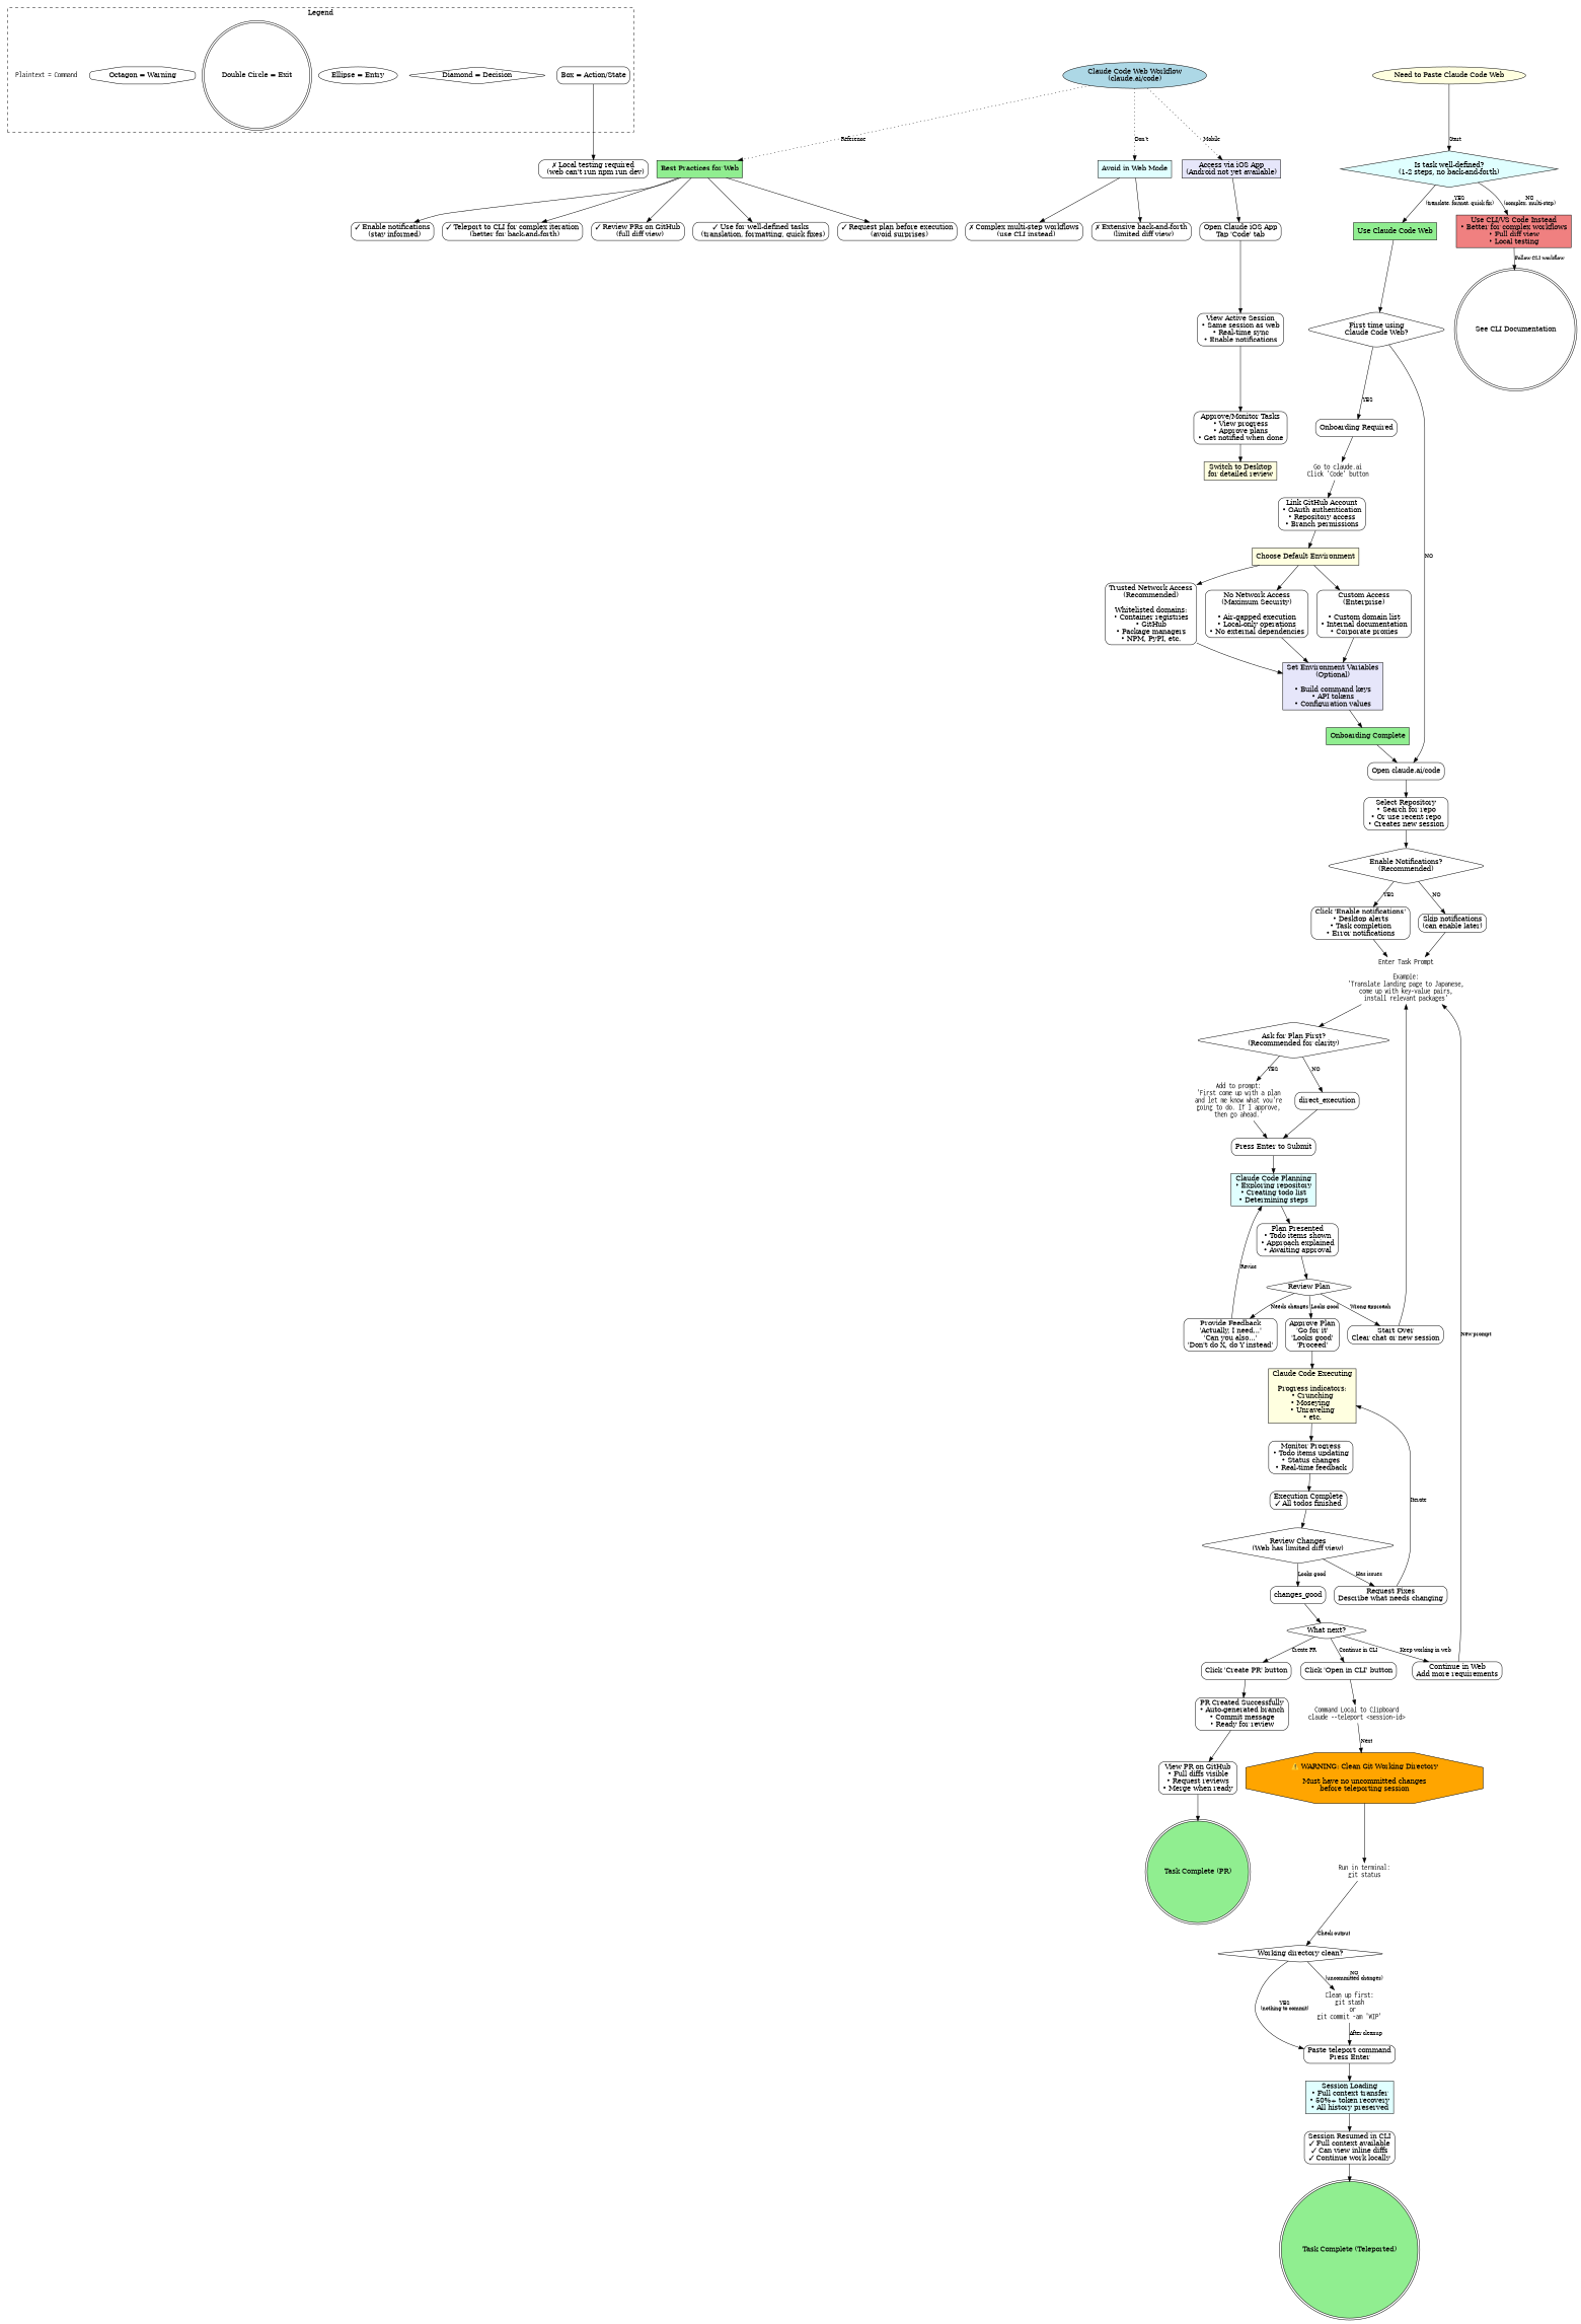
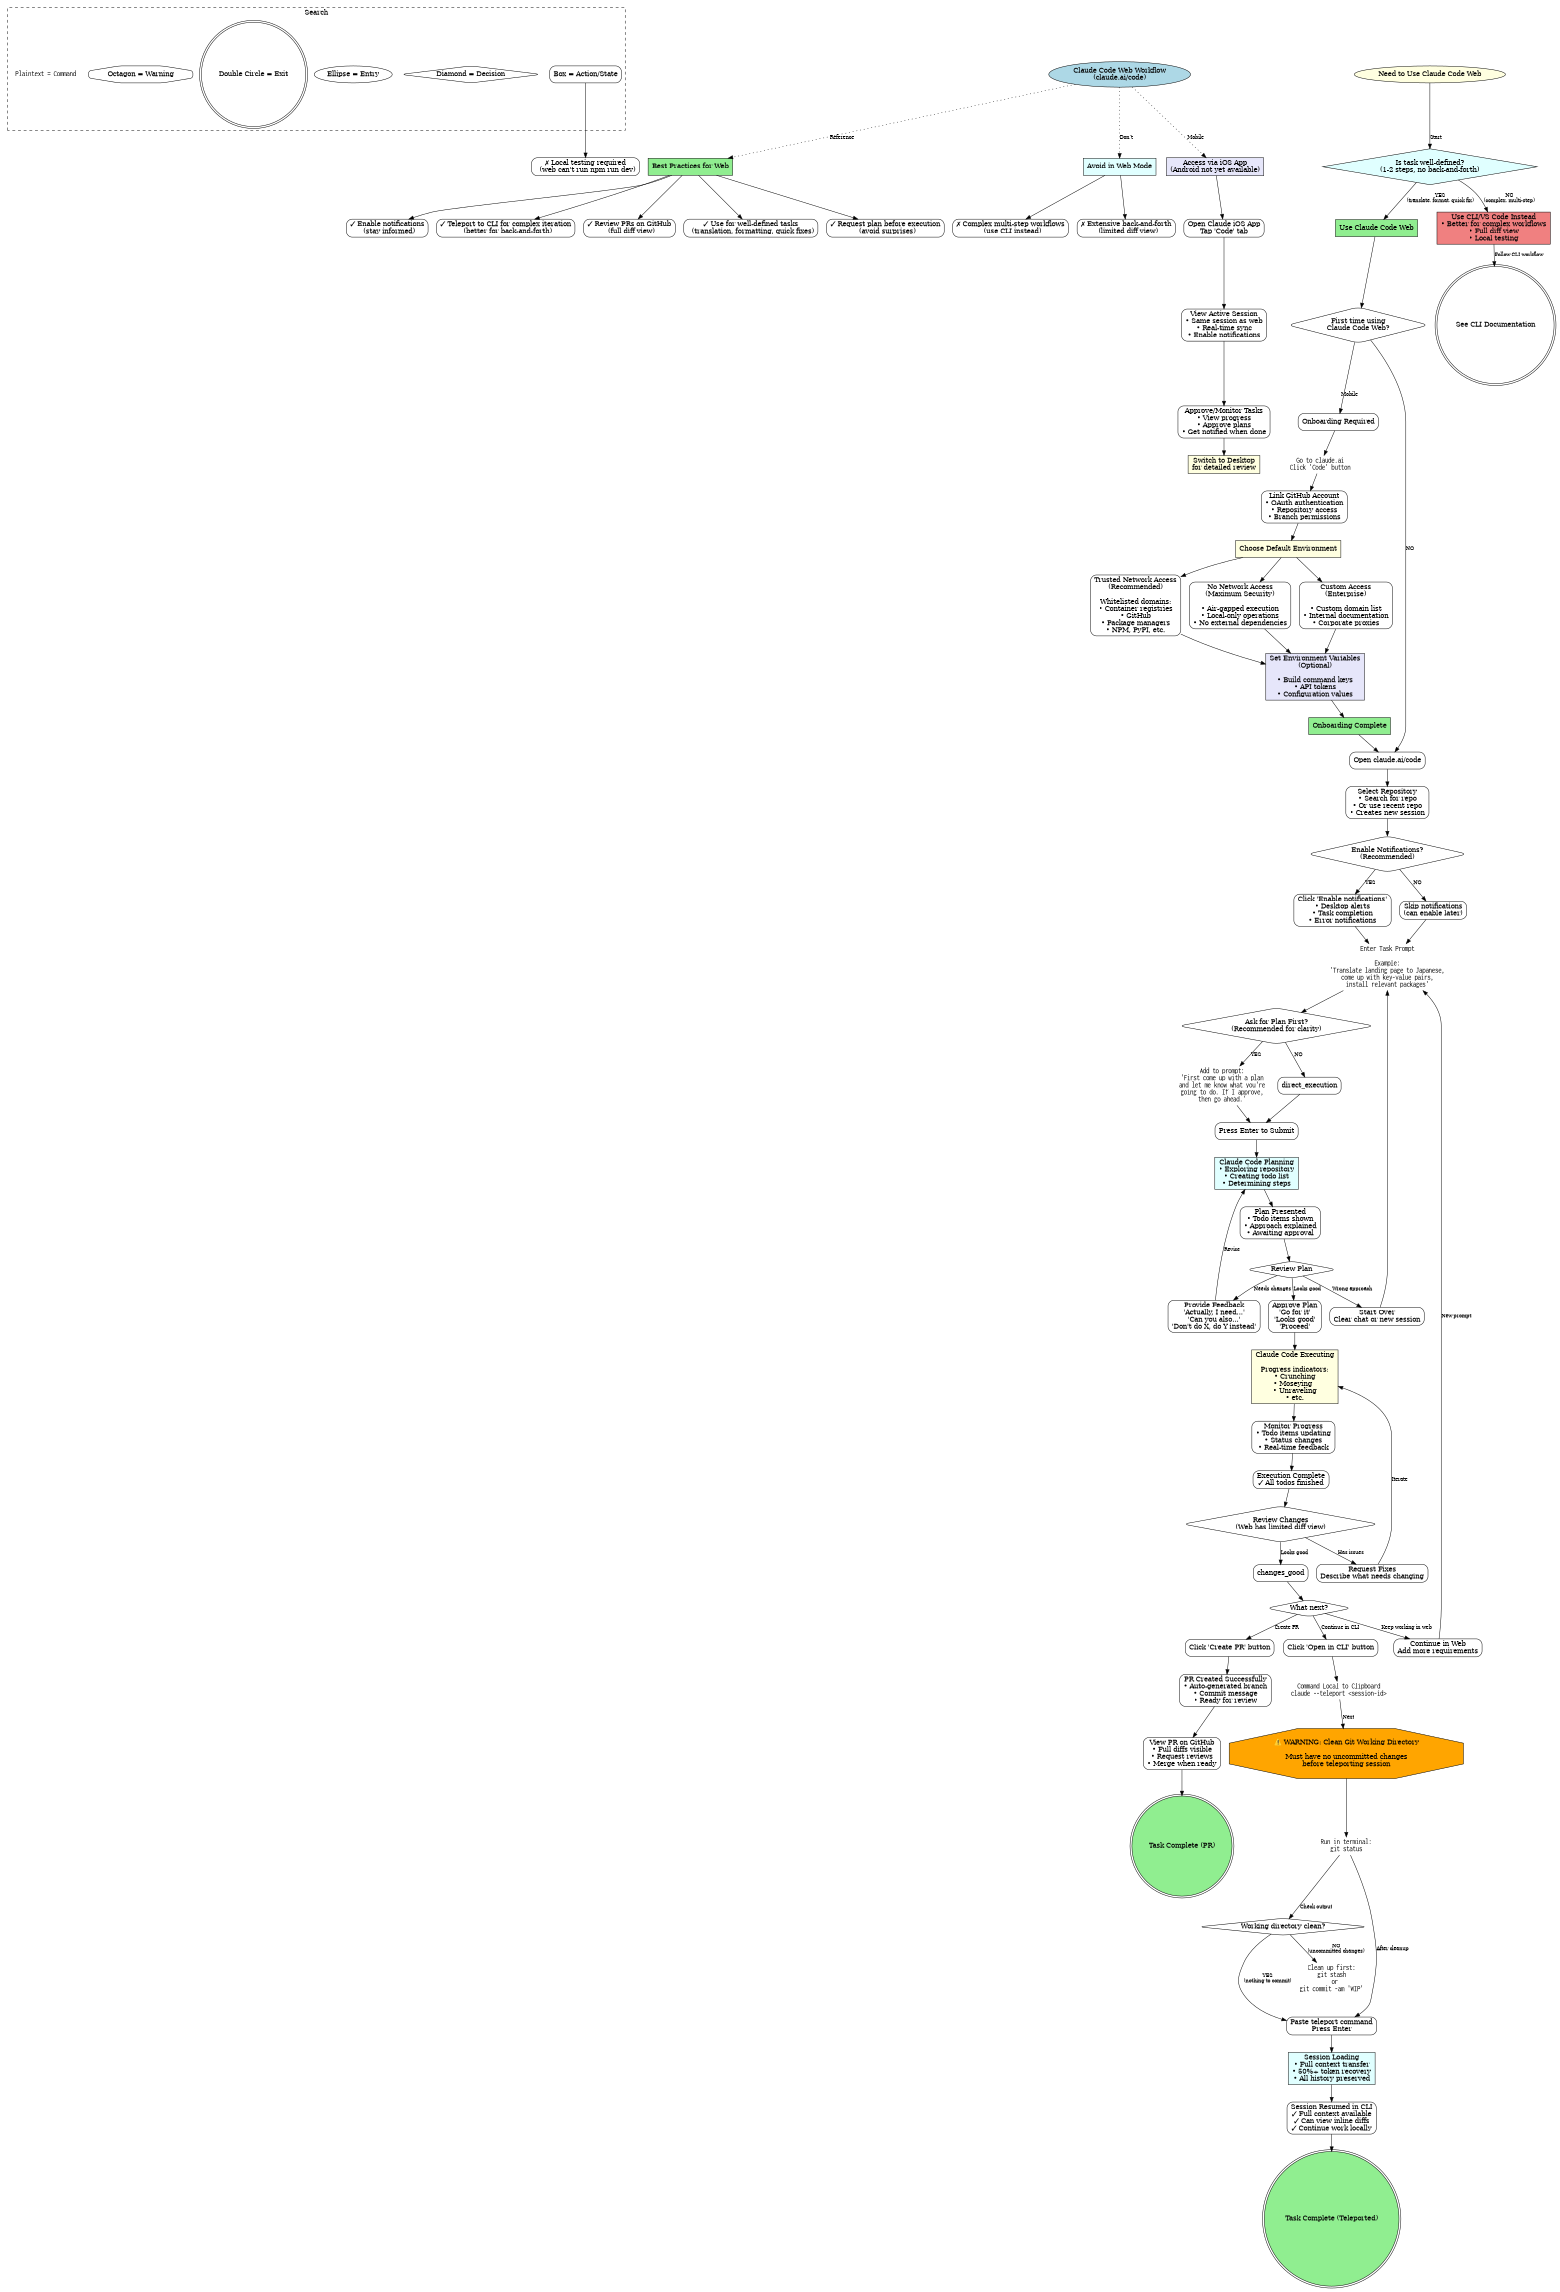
  digraph {
    rankdir=TB
    node [shape=box style=rounded]
    edge [fontsize=10]
    n1 [label="Box = Action/State"]
    n2 [label="Diamond = Decision" shape=diamond]
    n3 [label="Ellipse = Entry" shape=ellipse]
    n4 [label="Double Circle = Exit" shape=doublecircle]
    n5 [label="Octagon = Warning" shape=octagon]
    n6 [fontname=Courier label="Plaintext = Command" shape=plaintext]
    n7 [label="✗ Local testing required\n  (web can't run npm run dev)"]
    n8 [fillcolor=lightblue label="Claude Code Web Workflow\n(claude.ai/code)" shape=ellipse style=filled]
    n9 [fillcolor=lavender label="Access via iOS App\n(Android not yet available)" style=filled]
    n10 [fillcolor=lightgreen label="Best Practices for Web" style=filled]
    n11 [fillcolor=lightcyan label="Avoid in Web Mode" style=filled]
    n12 [label="Open Claude iOS App\nTap 'Code' tab"]
    n13 [label="✓ Use for well-defined tasks\n  (translation, formatting, quick fixes)"]
    n14 [label="✓ Request plan before execution\n  (avoid surprises)"]
    n15 [label="✓ Enable notifications\n  (stay informed)"]
    n16 [label="✓ Teleport to CLI for complex iteration\n  (better for back-and-forth)"]
    n17 [label="✓ Review PRs on GitHub\n  (full diff view)"]
    n18 [label="✗ Complex multi-step workflows\n  (use CLI instead)"]
    n19 [label="✗ Extensive back-and-forth\n  (limited diff view)"]
-   n20 [fillcolor=lightyellow label="Need to Paste Claude Code Web" shape=ellipse style=filled]
+   n20 [fillcolor=lightyellow label="Need to Use Claude Code Web" shape=ellipse style=filled]
    n21 [fillcolor=lightcyan label="Is task well-defined?\n(1-2 steps, no back-and-forth)" shape=diamond style=filled]
    n22 [fillcolor=lightgreen label="Use Claude Code Web" style=filled]
    n23 [fillcolor=lightcoral label="Use CLI/VS Code Instead\n• Better for complex workflows\n• Full diff view\n• Local testing" style=filled]
    n24 [label="First time using\nClaude Code Web?" shape=diamond]
    n25 [label="See CLI Documentation" shape=doublecircle]
    n26 [label="Onboarding Required"]
    n27 [label="Open claude.ai/code"]
    n28 [fontname=Courier label="Go to claude.ai\nClick 'Code' button" shape=plaintext]
    n29 [label="Select Repository\n• Search for repo\n• Or use recent repo\n• Creates new session"]
    n30 [label="Link GitHub Account\n• OAuth authentication\n• Repository access\n• Branch permissions"]
    n31 [label="Enable Notifications?\n(Recommended)" shape=diamond]
    n32 [fillcolor=lightyellow label="Choose Default Environment" style=filled]
    n33 [label="Trusted Network Access\n(Recommended)\n\nWhitelisted domains:\n• Container registries\n• GitHub\n• Package managers\n• NPM, PyPI, etc."]
    n34 [label="No Network Access\n(Maximum Security)\n\n• Air-gapped execution\n• Local-only operations\n• No external dependencies"]
    n35 [label="Custom Access\n(Enterprise)\n\n• Custom domain list\n• Internal documentation\n• Corporate proxies"]
    n36 [fillcolor=lavender label="Set Environment Variables\n(Optional)\n\n• Build command keys\n• API tokens\n• Configuration values" style=filled]
    n37 [fillcolor=lightgreen label="Onboarding Complete" style=filled]
    n38 [label="Click 'Enable notifications'\n• Desktop alerts\n• Task completion\n• Error notifications"]
    n39 [label="Skip notifications\n(can enable later)"]
    n40 [fontname=Courier label="Enter Task Prompt\n\nExample:\n'Translate landing page to Japanese,\ncome up with key-value pairs,\ninstall relevant packages'" shape=plaintext]
    n41 [label="Ask for Plan First?\n(Recommended for clarity)" shape=diamond]
    n42 [fontname=Courier label="Add to prompt:\n'First come up with a plan\nand let me know what you're\ngoing to do. If I approve,\nthen go ahead.'" shape=plaintext]
    direct_execution
    n44 [label="Press Enter to Submit"]
    n45 [fillcolor=lightcyan label="Claude Code Planning\n• Exploring repository\n• Creating todo list\n• Determining steps" style=filled]
    n46 [label="Plan Presented\n• Todo items shown\n• Approach explained\n• Awaiting approval"]
    n47 [label="Review Plan" shape=diamond]
    n48 [label="Approve Plan\n'Go for it'\n'Looks good'\n'Proceed'"]
    n49 [label="Provide Feedback\n'Actually, I need...'\n'Can you also...'\n'Don't do X, do Y instead'"]
    n50 [label="Start Over\nClear chat or new session"]
    n51 [fillcolor=lightyellow label="Claude Code Executing\n\nProgress indicators:\n• Crunching\n• Moseying  \n• Unraveling\n• etc." style=filled]
    n52 [label="Monitor Progress\n• Todo items updating\n• Status changes\n• Real-time feedback"]
    n53 [label="Execution Complete\n✓ All todos finished"]
    n54 [label="Review Changes\n(Web has limited diff view)" shape=diamond]
    changes_good
    n56 [label="Request Fixes\nDescribe what needs changing"]
    n57 [label="What next?" shape=diamond]
    n58 [label="Click 'Create PR' button"]
    n59 [label="Click 'Open in CLI' button"]
    n60 [label="Continue in Web\nAdd more requirements"]
    n61 [label="PR Created Successfully\n• Auto-generated branch\n• Commit message\n• Ready for review"]
    n62 [fontname=Courier label="Command Local to Clipboard\nclaude --teleport <session-id>" shape=plaintext]
    n63 [label="View PR on GitHub\n• Full diffs visible\n• Request reviews\n• Merge when ready"]
    n64 [fillcolor=orange label="⚠️ WARNING: Clean Git Working Directory\n\nMust have no uncommitted changes\nbefore teleporting session" shape=octagon style=filled]
    n65 [fillcolor=lightgreen label="Task Complete (PR)" shape=doublecircle style=filled]
    n66 [fontname=Courier label="Run in terminal:\ngit status" shape=plaintext]
    n67 [label="Working directory clean?" shape=diamond]
    n68 [label="Paste teleport command\nPress Enter"]
    n69 [fontname=Courier label="Clean up first:\ngit stash\n  or\ngit commit -am 'WIP'" shape=plaintext]
    n70 [fillcolor=lightcyan label="Session Loading\n• Full context transfer\n• 50%+ token recovery\n• All history preserved" style=filled]
    n71 [label="Session Resumed in CLI\n✓ Full context available\n✓ Can view inline diffs\n✓ Continue work locally"]
    n72 [fillcolor=lightgreen label="Task Complete (Teleported)" shape=doublecircle style=filled]
    n73 [label="View Active Session\n• Same session as web\n• Real-time sync\n• Enable notifications"]
    n74 [label="Approve/Monitor Tasks\n• View progress\n• Approve plans\n• Get notified when done"]
    n75 [fillcolor=lightyellow label="Switch to Desktop\nfor detailed review" style=filled]
    subgraph cluster_1 {
-     label=Legend
+     label=Search
      style=dashed
      n1
      n2
      n3
      n4
      n5
      n6
    }
    n1 -> n7
    n8 -> n9 [label=Mobile style=dotted]
    n8 -> n10 [label=Reference style=dotted]
    n8 -> n11 [label="Don't" style=dotted]
    n9 -> n12
    n10 -> n13
    n10 -> n14
    n10 -> n15
    n10 -> n16
    n10 -> n17
    n11 -> n18
    n11 -> n19
    n12 -> n73
    n20 -> n21 [label=Start]
    n21 -> n22 [label="YES\n(translate, format, quick fix)"]
    n21 -> n23 [label="NO\n(complex, multi-step)"]
    n22 -> n24
    n23 -> n25 [label="Follow CLI workflow"]
-   n24 -> n26 [label=YES]
+   n24 -> n26 [label=Mobile]
    n24 -> n27 [label=NO]
    n26 -> n28
    n27 -> n29
    n28 -> n30
    n29 -> n31
    n30 -> n32
    n31 -> n38 [label=YES]
    n31 -> n39 [label=NO]
    n32 -> n33
    n32 -> n34
    n32 -> n35
    n33 -> n36
    n34 -> n36
    n35 -> n36
    n36 -> n37
    n37 -> n27
    n38 -> n40
    n39 -> n40
    n40 -> n41
    n41 -> n42 [label=YES]
    n41 -> direct_execution [label=NO]
    n42 -> n44
    direct_execution -> n44
    n44 -> n45
    n45 -> n46
    n46 -> n47
    n47 -> n48 [label="Looks good"]
    n47 -> n49 [label="Needs changes"]
    n47 -> n50 [label="Wrong approach"]
    n48 -> n51
    n49 -> n45 [label=Revise]
    n50 -> n40
    n51 -> n52
    n52 -> n53
    n53 -> n54
    n54 -> changes_good [label="Looks good"]
    n54 -> n56 [label="Has issues"]
    changes_good -> n57
    n56 -> n51 [label=Iterate]
    n57 -> n58 [label="Create PR"]
    n57 -> n59 [label="Continue in CLI"]
    n57 -> n60 [label="Keep working in web"]
    n58 -> n61
    n59 -> n62
    n60 -> n40 [label="New prompt"]
    n61 -> n63
    n62 -> n64 [label=Next]
    n63 -> n65
    n64 -> n66
    n66 -> n67 [label="Check output"]
    n67 -> n68 [label="YES\n(nothing to commit)"]
    n67 -> n69 [label="NO\n(uncommitted changes)"]
    n68 -> n70
-   n69 -> n68 [label="After cleanup"]
+   n66 -> n68 [label="After cleanup"]
    n70 -> n71
    n71 -> n72
    n73 -> n74
    n74 -> n75
  }
